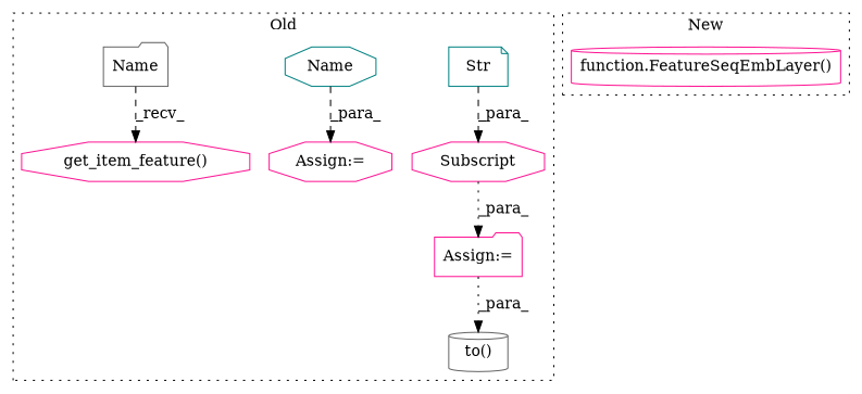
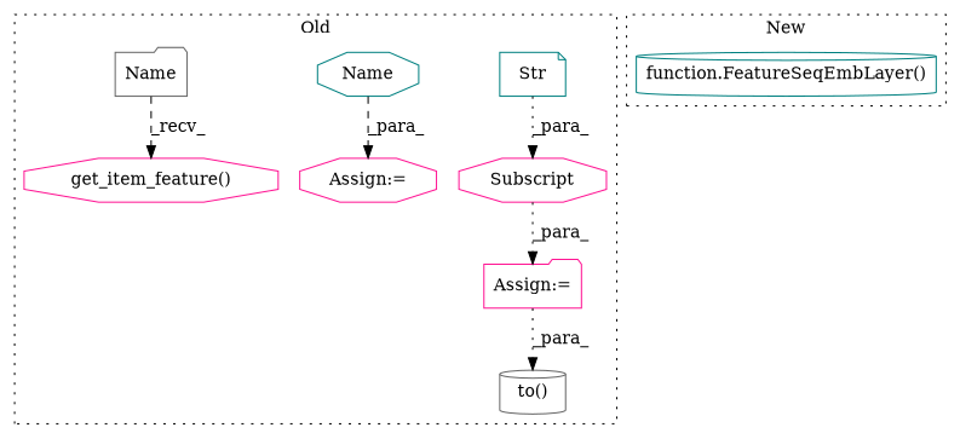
  digraph {
    node [a=75 color=deeppink l=3 s=1459 shape=octagon]
    edge [style=dashed]
    n1 [a=63 l="16,0" label=Subscript s="1417,0"]
    n2 [a=66 color=teal l=8 label=Str s=1424 shape=note]
    n3 [a=68 label="Assign:=" s=1414 shape=folder]
    n4 [color=gray40 l="30,1" label="to()" s="1459,1500" shape=cylinder]
    n5 [l=26 label="get_item_feature()"]
    n6 [a=68 label="Assign:=" s=1384]
    n7 [a=87 color=teal l=7 label=Name s=1387]
    n8 [a=87 color=gray40 l=7 label=Name shape=folder]
-   n9 [l="19,1" label="function.FeatureSeqEmbLayer()" s="1658,1692" shape=cylinder]
+   n9 [color=teal l="19,1" label="function.FeatureSeqEmbLayer()" s="1658,1692" shape=cylinder]
    subgraph cluster_1 {
      label=Old
      style=dotted
      n1
      n2
      n3
      n4
      n5
      n6
      n7
      n8
    }
    subgraph cluster_2 {
      label=New
      style=dotted
      n9
    }
    n1 -> n3 [label=_para_ style=dotted]
-   n2 -> n1 [label=_para_]
+   n2 -> n1 [label=_para_ style=dotted]
    n3 -> n4 [label=_para_ style=dotted]
    n7 -> n6 [label=_para_]
    n8 -> n5 [label=_recv_]
  }
